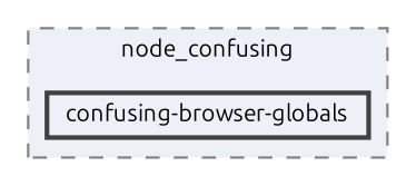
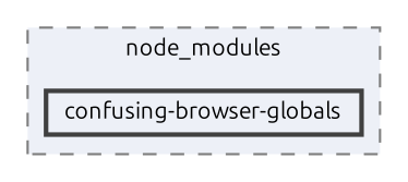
  digraph {
    compound=true
    rankdir=LR
    fontname=Ubuntu
    n1 [color=grey25 fillcolor="#edf0f7" fontname=Ubuntu fontsize=10 height=0.2 label="confusing-browser-globals" shape=box style="filled,bold" width=0.4]
    subgraph cluster_1 {
      bgcolor="#edf0f7"
      fontsize=10
-     label=node_confusing
+     label=node_modules
      pencolor=grey50
      style="filled,dashed"
      n1
    }
  }
